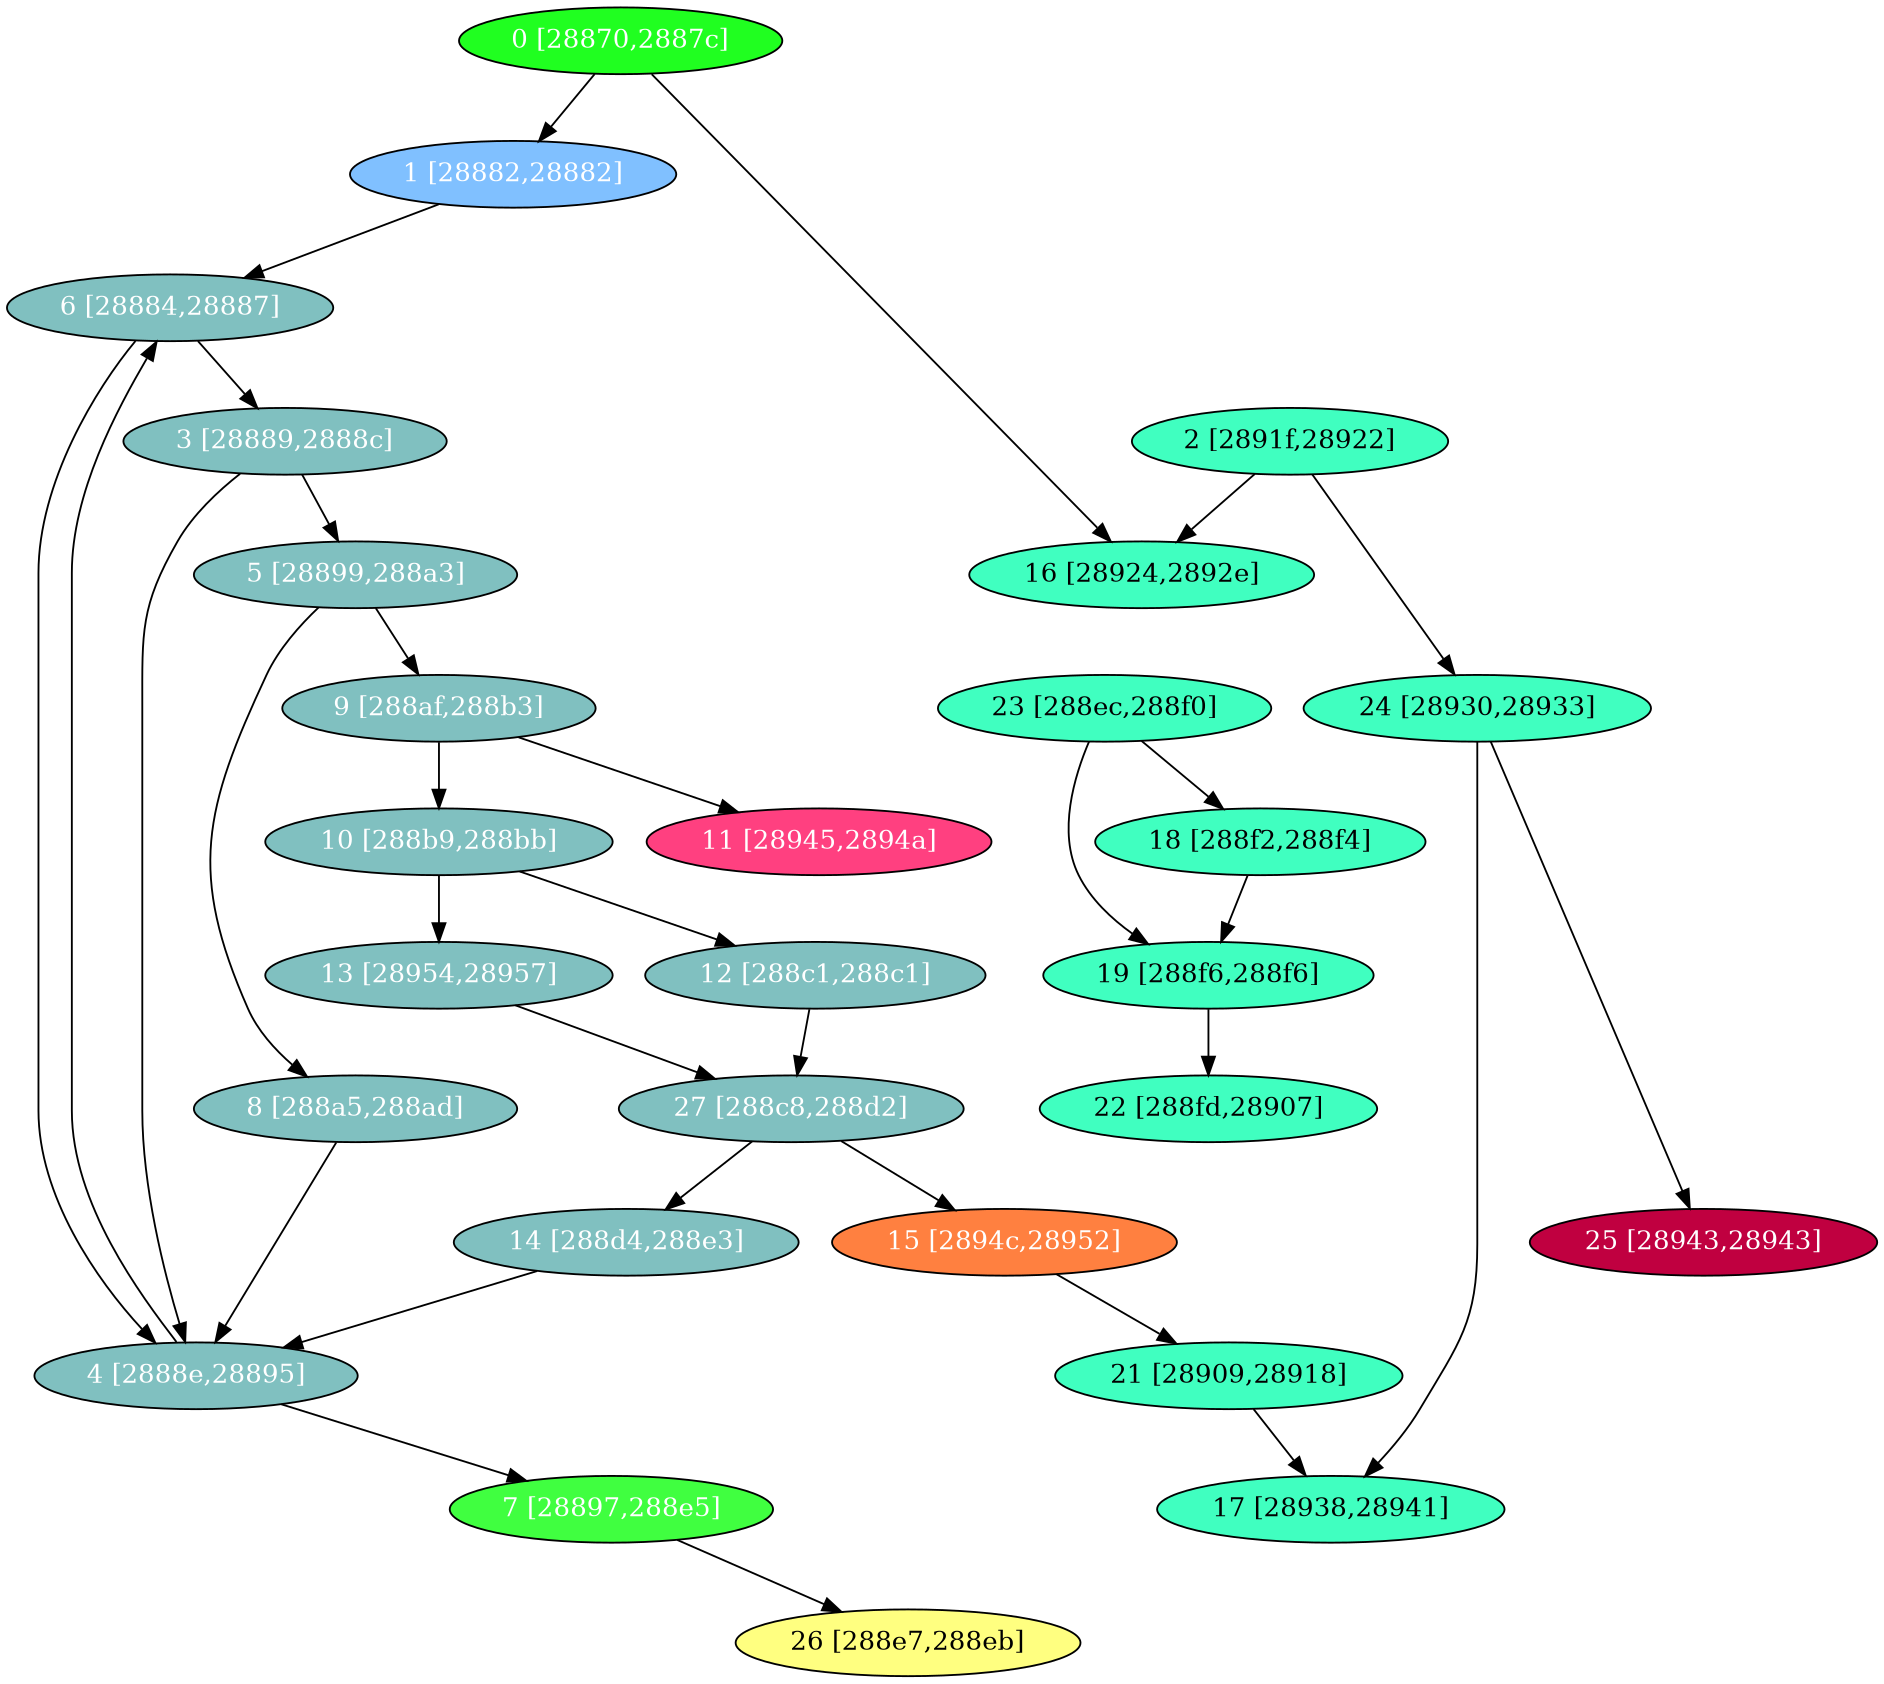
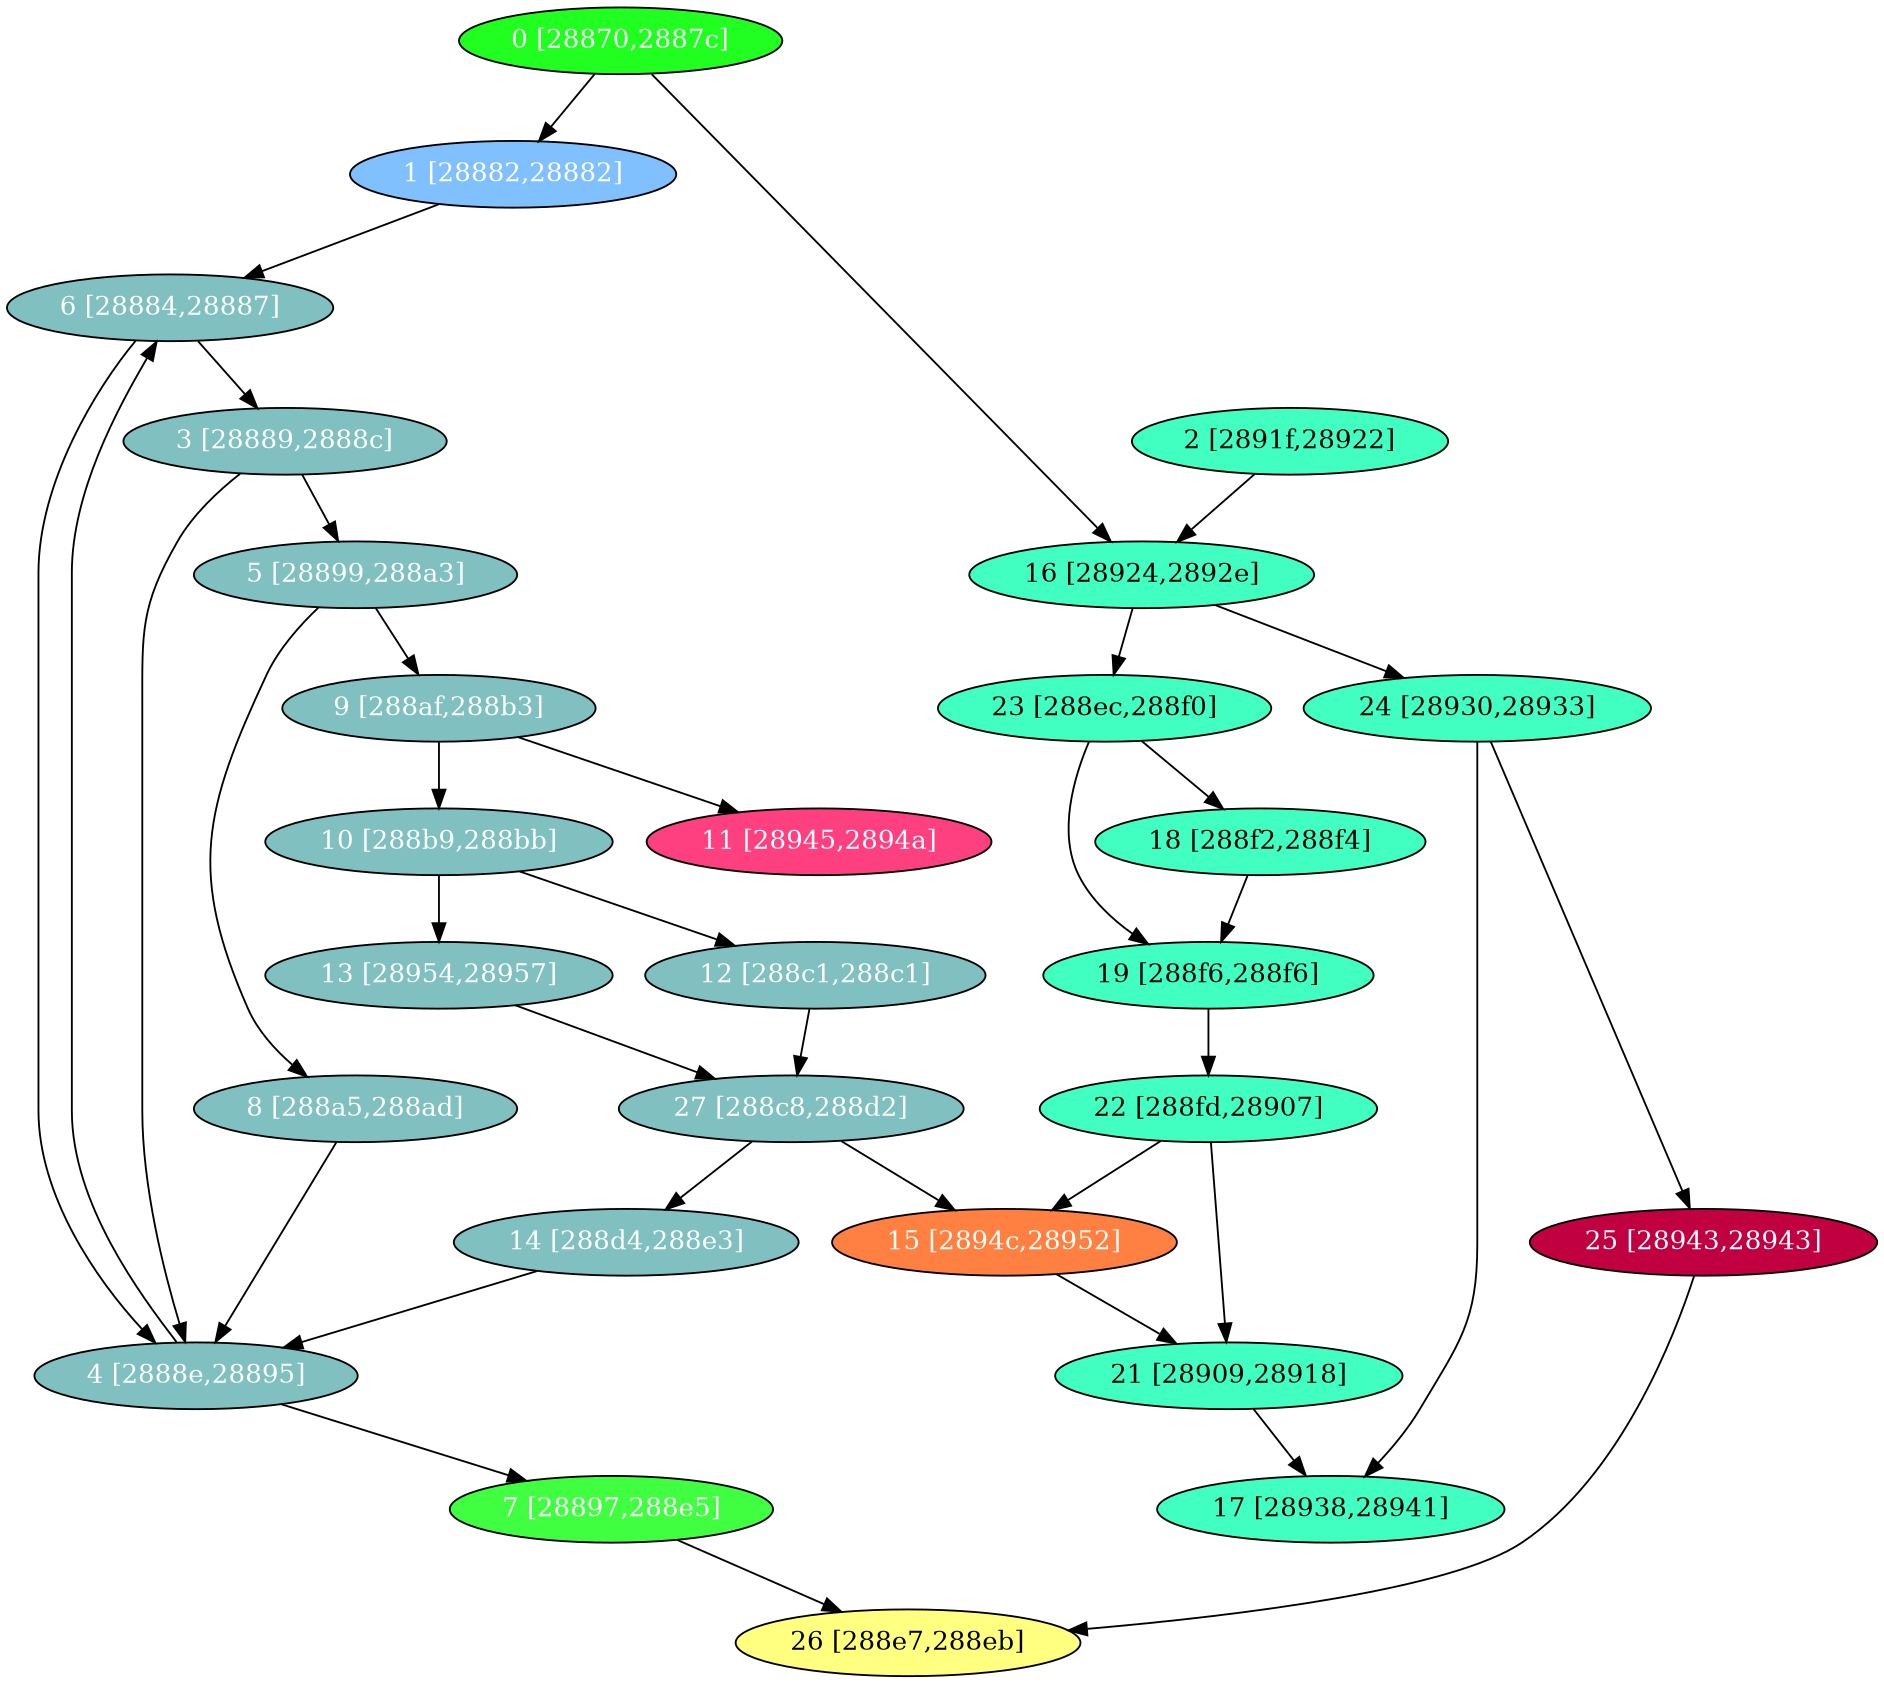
  digraph {
    node [fillcolor="#80C0C0" fontcolor="#ffffff" shape=oval style=filled]
    n1 [fillcolor="#20FF20" label="0 [28870,2887c]"]
    n2 [fillcolor="#80C0FF" label="1 [28882,28882]"]
    n3 [fillcolor="#40FFC0" fontcolor="#000000" label="16 [28924,2892e]"]
    n4 [label="6 [28884,28887]"]
    n5 [fillcolor="#40FFC0" fontcolor="#000000" label="2 [2891f,28922]"]
    n6 [label="3 [28889,2888c]"]
    n7 [label="4 [2888e,28895]"]
    n8 [fillcolor="#40FFC0" fontcolor="#000000" label="23 [288ec,288f0]"]
    n9 [fillcolor="#40FFC0" fontcolor="#000000" label="24 [28930,28933]"]
    n10 [fillcolor="#40FFC0" fontcolor="#000000" label="17 [28938,28941]"]
    n11 [label="5 [28899,288a3]"]
    n12 [fillcolor="#40FF40" label="7 [28897,288e5]"]
    n13 [label="8 [288a5,288ad]"]
    n14 [label="9 [288af,288b3]"]
    n15 [fillcolor="#FFFF80" fontcolor="#000000" label="26 [288e7,288eb]"]
    n16 [label="10 [288b9,288bb]"]
    n17 [fillcolor="#FF4080" label="11 [28945,2894a]"]
    n18 [label="12 [288c1,288c1]"]
    n19 [label="13 [28954,28957]"]
    n20 [label="27 [288c8,288d2]"]
    n21 [label="14 [288d4,288e3]"]
    n22 [fillcolor="#FF8040" label="15 [2894c,28952]"]
    n23 [fillcolor="#40FFC0" fontcolor="#000000" label="21 [28909,28918]"]
    n24 [fillcolor="#40FFC0" fontcolor="#000000" label="18 [288f2,288f4]"]
    n25 [fillcolor="#40FFC0" fontcolor="#000000" label="19 [288f6,288f6]"]
    n26 [fillcolor="#C00040" label="25 [28943,28943]"]
    n27 [fillcolor="#40FFC0" fontcolor="#000000" label="22 [288fd,28907]"]
    n1 -> n2
    n1 -> n3
    n2 -> n4
-   n5 -> n9
+   n3 -> n8
+   n3 -> n9
    n4 -> n6
    n4 -> n7
    n5 -> n3
    n6 -> n7
    n6 -> n11
    n7 -> n4
    n7 -> n12
    n8 -> n24
    n8 -> n25
    n9 -> n10
    n9 -> n26
    n11 -> n13
    n11 -> n14
    n12 -> n15
    n13 -> n7
    n14 -> n16
    n14 -> n17
    n16 -> n18
    n16 -> n19
    n18 -> n20
    n19 -> n20
    n20 -> n21
    n20 -> n22
    n21 -> n7
    n22 -> n23
    n23 -> n10
    n24 -> n25
    n25 -> n27
+   n26 -> n15
+   n27 -> n22
+   n27 -> n23
  }
